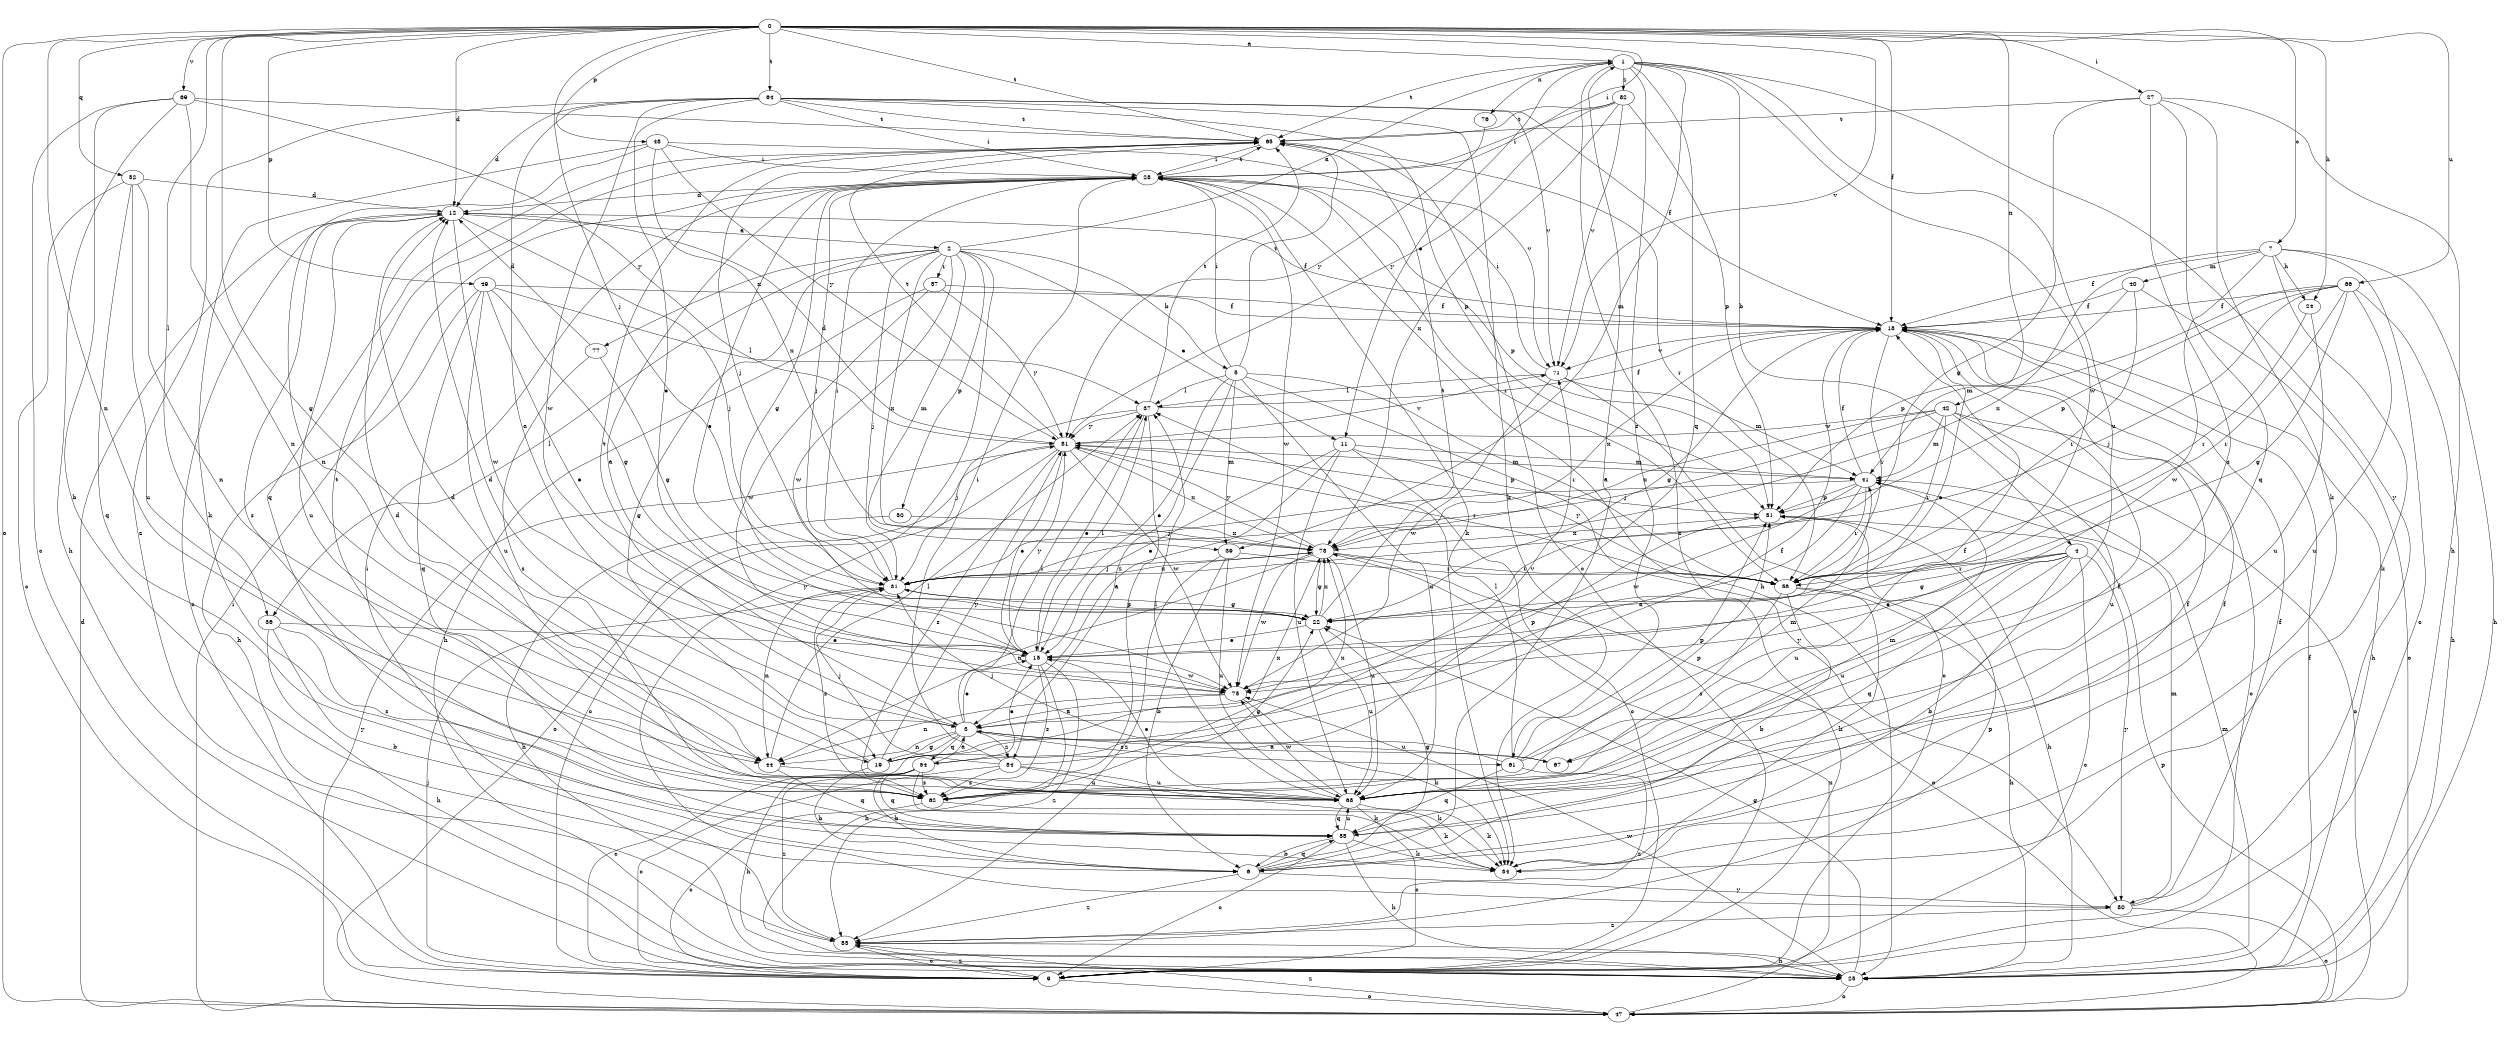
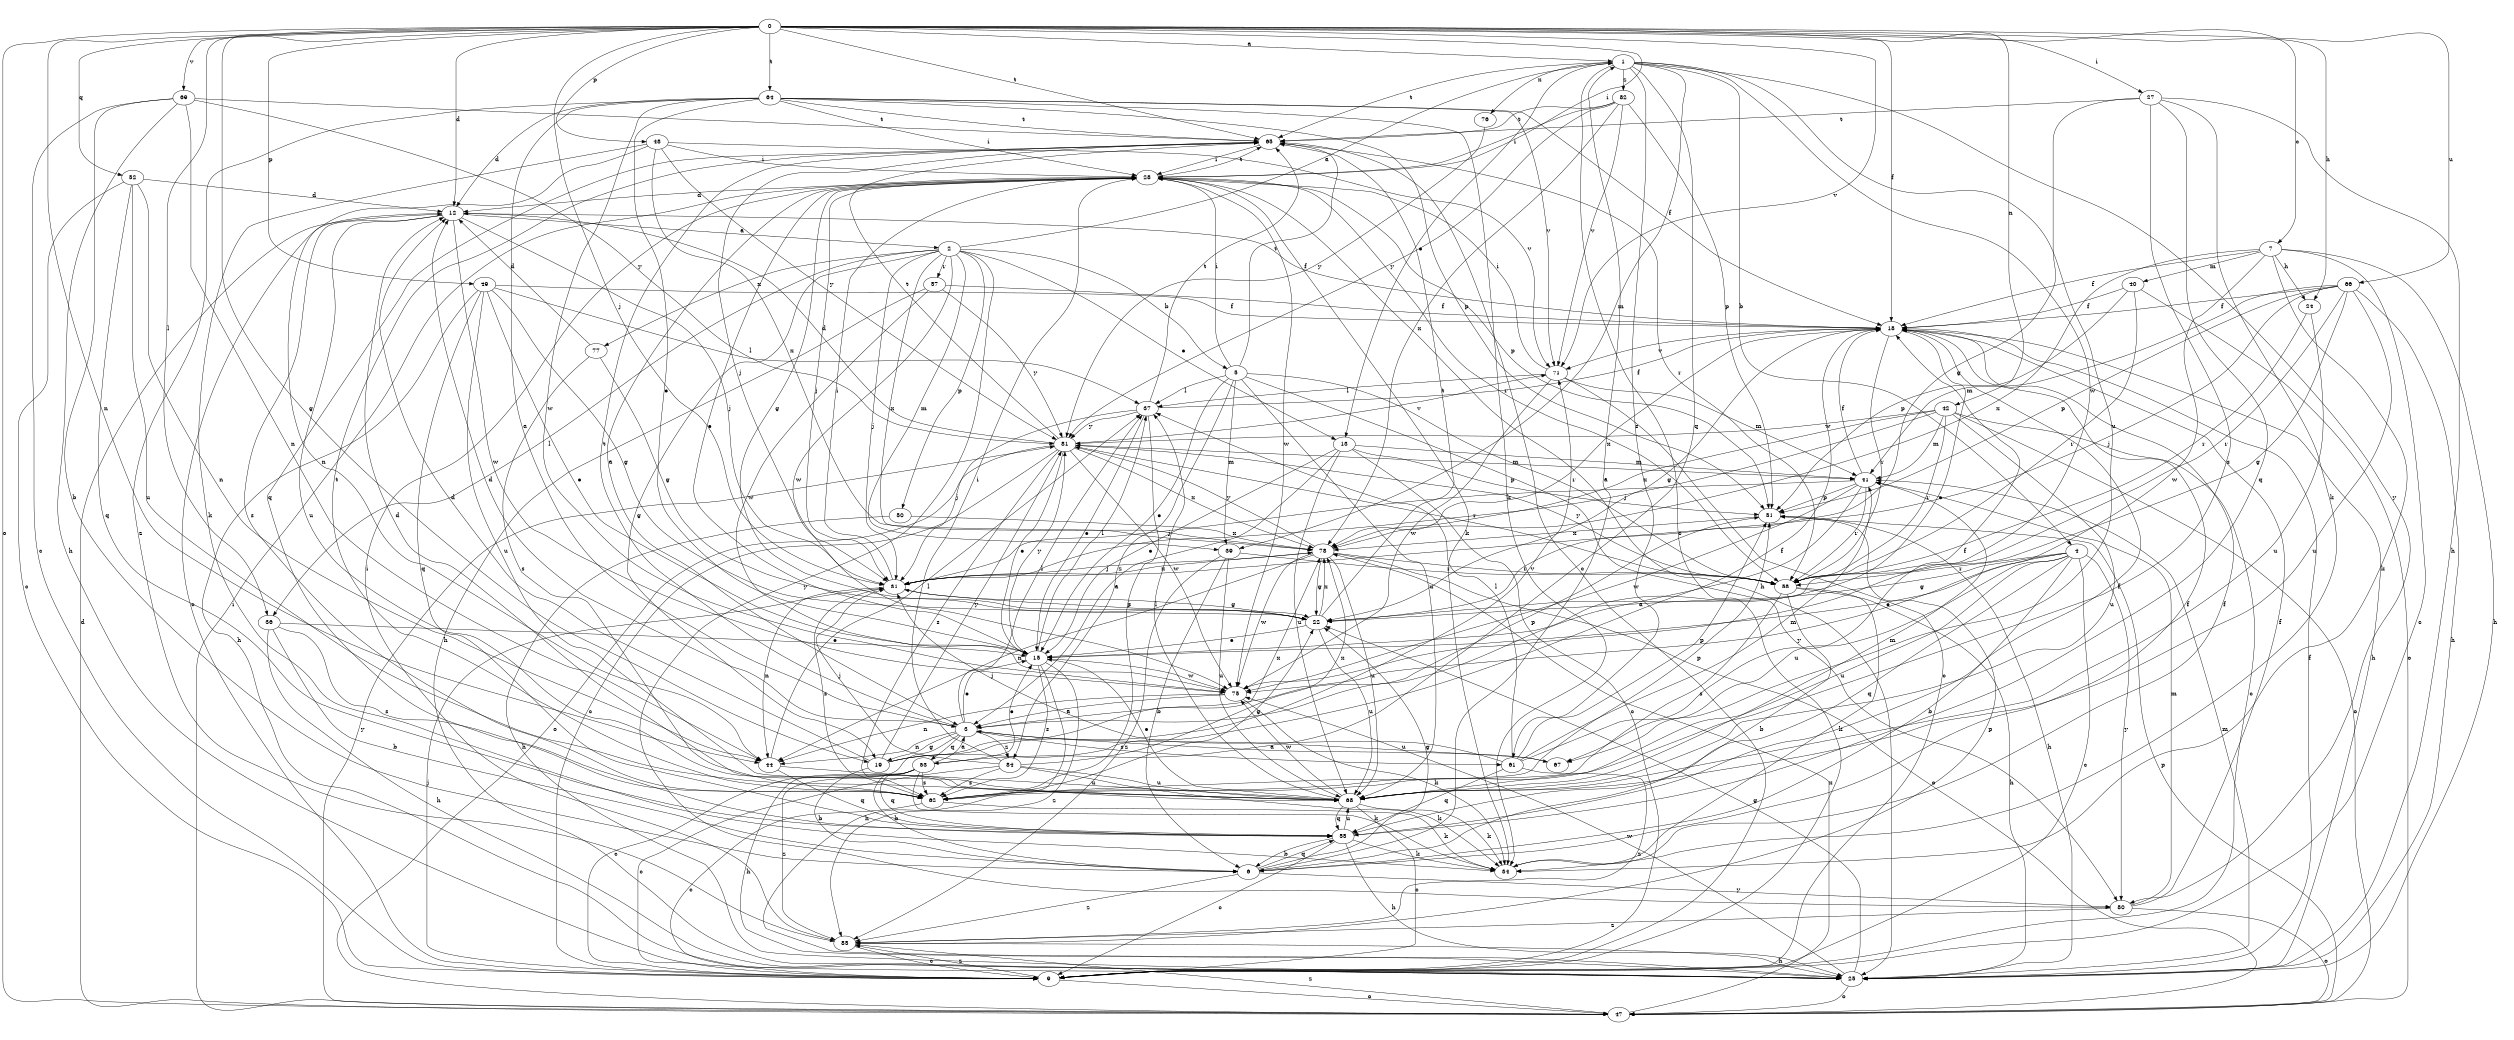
  strict digraph {
    0
    1
    7
    12
    18
    19
    24
    27
    28
    31
    36
    42
    44
    47
    48
    49
    52
    64
    65
    66
    69
    71
    4
    9
-   13 [label=11]
+   13
    39
-   53 [label=54]
+   53
    61
    67
    75
    76
    80
    82
    78
    25
    34
    40
    2
    68
    62
    15
    22
    58
    6
    81
    55
    3
    51
    41
    37
    85
    5
    50
    57
    77
    84
    0 -> 1 [label=a]
    0 -> 7 [label=c]
    0 -> 12 [label=d]
    0 -> 18 [label=f]
    0 -> 19 [label=g]
    0 -> 24 [label=h]
    0 -> 27 [label=i]
    0 -> 28 [label=i]
    0 -> 31 [label=j]
    0 -> 36 [label=l]
    0 -> 42 [label=n]
    0 -> 44 [label=n]
    0 -> 47 [label=o]
    0 -> 48 [label=p]
    0 -> 49 [label=p]
    0 -> 52 [label=q]
    0 -> 64 [label=t]
    0 -> 65 [label=t]
    0 -> 66 [label=u]
    0 -> 69 [label=v]
    0 -> 71 [label=v]
    1 -> 65 [label=t]
    1 -> 4 [label=b]
    1 -> 9 [label=c]
    1 -> 13 [label=e]
    1 -> 39 [label=m]
    1 -> 53 [label=q]
    1 -> 61 [label=s]
    1 -> 67 [label=u]
    1 -> 75 [label=w]
    1 -> 76 [label=x]
    1 -> 80 [label=y]
    1 -> 82 [label=z]
    7 -> 18 [label=f]
    7 -> 24 [label=h]
    7 -> 9 [label=c]
    7 -> 75 [label=w]
    7 -> 78 [label=x]
    7 -> 25 [label=h]
    7 -> 34 [label=k]
    7 -> 40 [label=m]
    12 -> 18 [label=f]
    12 -> 31 [label=j]
    12 -> 9 [label=c]
    12 -> 75 [label=w]
    12 -> 2 [label=a]
    12 -> 68 [label=u]
    12 -> 62 [label=s]
    18 -> 71 [label=v]
    18 -> 78 [label=x]
    18 -> 25 [label=h]
    18 -> 15 [label=e]
    18 -> 22 [label=g]
    18 -> 58 [label=r]
    19 -> 12 [label=d]
    19 -> 18 [label=f]
    19 -> 71 [label=v]
    19 -> 78 [label=x]
    19 -> 6 [label=b]
    19 -> 81 [label=y]
    24 -> 68 [label=u]
    24 -> 58 [label=r]
    27 -> 65 [label=t]
    27 -> 25 [label=h]
    27 -> 34 [label=k]
    27 -> 62 [label=s]
    27 -> 22 [label=g]
    27 -> 55 [label=q]
    28 -> 12 [label=d]
    28 -> 31 [label=j]
    28 -> 65 [label=t]
    28 -> 75 [label=w]
    28 -> 25 [label=h]
    28 -> 34 [label=k]
    28 -> 15 [label=e]
    28 -> 22 [label=g]
    28 -> 58 [label=r]
    28 -> 3 [label=a]
    28 -> 51 [label=p]
    31 -> 28 [label=i]
    31 -> 44 [label=n]
    31 -> 78 [label=x]
    31 -> 62 [label=s]
    31 -> 22 [label=g]
    36 -> 25 [label=h]
    36 -> 62 [label=s]
    36 -> 15 [label=e]
    36 -> 6 [label=b]
    42 -> 31 [label=j]
    42 -> 47 [label=o]
    42 -> 9 [label=c]
    42 -> 78 [label=x]
    42 -> 68 [label=u]
    42 -> 58 [label=r]
    42 -> 81 [label=w]
    42 -> 41 [label=m]
    44 -> 68 [label=u]
    44 -> 55 [label=q]
    44 -> 37 [label=l]
    47 -> 12 [label=d]
    47 -> 28 [label=i]
    47 -> 78 [label=x]
    47 -> 81 [label=y]
    47 -> 51 [label=p]
    47 -> 85 [label=z]
    48 -> 28 [label=i]
    48 -> 44 [label=n]
    48 -> 71 [label=v]
    48 -> 78 [label=x]
    48 -> 34 [label=k]
    48 -> 81 [label=y]
    49 -> 18 [label=f]
    49 -> 25 [label=h]
    49 -> 68 [label=u]
    49 -> 15 [label=e]
    49 -> 22 [label=g]
    49 -> 55 [label=q]
    49 -> 37 [label=l]
    52 -> 12 [label=d]
    52 -> 44 [label=n]
    52 -> 9 [label=c]
    52 -> 68 [label=u]
    52 -> 55 [label=q]
    64 -> 12 [label=d]
    64 -> 18 [label=f]
    64 -> 28 [label=i]
    64 -> 65 [label=t]
    64 -> 71 [label=v]
    64 -> 75 [label=w]
    64 -> 34 [label=k]
    64 -> 15 [label=e]
    64 -> 3 [label=a]
    64 -> 51 [label=p]
    64 -> 85 [label=z]
    65 -> 28 [label=i]
    65 -> 31 [label=j]
    65 -> 9 [label=c]
    65 -> 58 [label=r]
    65 -> 55 [label=q]
    66 -> 18 [label=f]
    66 -> 31 [label=j]
    66 -> 25 [label=h]
    66 -> 68 [label=u]
    66 -> 22 [label=g]
    66 -> 58 [label=r]
    66 -> 51 [label=p]
    66 -> 41 [label=m]
    69 -> 44 [label=n]
    69 -> 65 [label=t]
    69 -> 9 [label=c]
    69 -> 25 [label=h]
    69 -> 6 [label=b]
    69 -> 81 [label=y]
    71 -> 28 [label=i]
    71 -> 9 [label=c]
    71 -> 75 [label=w]
    71 -> 41 [label=m]
    71 -> 37 [label=l]
    4 -> 9 [label=c]
    4 -> 67 [label=u]
    4 -> 80 [label=y]
    4 -> 68 [label=u]
    4 -> 15 [label=e]
    4 -> 22 [label=g]
    4 -> 58 [label=r]
    4 -> 6 [label=b]
    4 -> 55 [label=q]
    9 -> 31 [label=j]
    9 -> 47 [label=o]
    9 -> 85 [label=z]
    13 -> 9 [label=c]
    13 -> 68 [label=u]
    13 -> 15 [label=e]
    13 -> 3 [label=a]
    13 -> 51 [label=p]
    13 -> 41 [label=m]
    39 -> 68 [label=u]
    39 -> 58 [label=r]
    39 -> 6 [label=b]
    39 -> 85 [label=z]
    53 -> 25 [label=h]
    53 -> 34 [label=k]
    53 -> 62 [label=s]
    53 -> 15 [label=e]
    53 -> 6 [label=b]
    53 -> 55 [label=q]
    53 -> 3 [label=a]
    53 -> 85 [label=z]
    61 -> 18 [label=f]
    61 -> 31 [label=j]
    61 -> 55 [label=q]
    61 -> 51 [label=p]
    61 -> 41 [label=m]
    61 -> 37 [label=l]
    61 -> 85 [label=z]
    67 -> 3 [label=a]
    75 -> 44 [label=n]
    75 -> 34 [label=k]
    75 -> 3 [label=a]
    76 -> 81 [label=y]
    80 -> 18 [label=f]
    80 -> 47 [label=o]
    80 -> 41 [label=m]
    80 -> 85 [label=z]
    82 -> 28 [label=i]
    82 -> 65 [label=t]
    82 -> 71 [label=v]
    82 -> 78 [label=x]
    82 -> 81 [label=y]
    82 -> 51 [label=p]
    78 -> 31 [label=j]
    78 -> 44 [label=n]
    78 -> 47 [label=o]
    78 -> 75 [label=w]
    78 -> 68 [label=u]
    78 -> 22 [label=g]
    78 -> 58 [label=r]
    78 -> 81 [label=y]
    25 -> 18 [label=f]
    25 -> 47 [label=o]
    25 -> 75 [label=w]
    25 -> 22 [label=g]
    25 -> 41 [label=m]
    34 -> 18 [label=f]
    40 -> 18 [label=f]
    40 -> 47 [label=o]
    40 -> 58 [label=r]
    40 -> 51 [label=p]
    2 -> 1 [label=a]
    2 -> 19 [label=g]
    2 -> 31 [label=j]
    2 -> 36 [label=l]
    2 -> 13 [label=e]
    2 -> 39 [label=m]
    2 -> 75 [label=w]
    2 -> 80 [label=y]
    2 -> 78 [label=x]
    2 -> 5 [label=b]
    2 -> 50 [label=p]
    2 -> 57 [label=r]
    2 -> 77 [label=x]
    68 -> 12 [label=d]
    68 -> 9 [label=c]
    68 -> 75 [label=w]
    68 -> 34 [label=k]
    68 -> 15 [label=e]
    68 -> 55 [label=q]
    68 -> 41 [label=m]
    68 -> 37 [label=l]
    62 -> 65 [label=t]
    62 -> 9 [label=c]
    62 -> 34 [label=k]
    62 -> 22 [label=g]
    62 -> 51 [label=p]
    15 -> 75 [label=w]
    15 -> 25 [label=h]
    15 -> 62 [label=s]
    15 -> 81 [label=y]
    15 -> 37 [label=l]
    15 -> 85 [label=z]
    22 -> 31 [label=j]
    22 -> 65 [label=t]
    22 -> 78 [label=x]
    22 -> 68 [label=u]
    22 -> 15 [label=e]
    58 -> 25 [label=h]
    58 -> 34 [label=k]
    58 -> 62 [label=s]
    58 -> 6 [label=b]
    58 -> 81 [label=y]
    6 -> 1 [label=a]
    6 -> 18 [label=f]
    6 -> 80 [label=y]
    6 -> 22 [label=g]
    6 -> 55 [label=q]
    6 -> 85 [label=z]
    81 -> 12 [label=d]
    81 -> 47 [label=o]
    81 -> 65 [label=t]
    81 -> 71 [label=v]
    81 -> 9 [label=c]
    81 -> 75 [label=w]
    81 -> 78 [label=x]
    81 -> 62 [label=s]
    81 -> 15 [label=e]
    81 -> 58 [label=r]
    81 -> 41 [label=m]
    55 -> 18 [label=f]
    55 -> 9 [label=c]
    55 -> 25 [label=h]
    55 -> 34 [label=k]
    55 -> 68 [label=u]
    55 -> 6 [label=b]
    3 -> 12 [label=d]
    3 -> 19 [label=g]
    3 -> 44 [label=n]
    3 -> 65 [label=t]
    3 -> 9 [label=c]
    3 -> 53 [label=q]
    3 -> 61 [label=s]
    3 -> 67 [label=u]
    3 -> 15 [label=e]
    3 -> 51 [label=p]
    3 -> 37 [label=l]
    3 -> 84 [label=z]
    51 -> 78 [label=x]
    51 -> 25 [label=h]
    41 -> 18 [label=f]
    41 -> 31 [label=j]
    41 -> 75 [label=w]
    41 -> 58 [label=r]
    41 -> 3 [label=a]
    41 -> 51 [label=p]
    37 -> 18 [label=f]
    37 -> 31 [label=j]
    37 -> 65 [label=t]
    37 -> 62 [label=s]
    37 -> 15 [label=e]
    37 -> 81 [label=y]
    85 -> 28 [label=i]
    85 -> 9 [label=c]
    85 -> 25 [label=h]
    85 -> 51 [label=p]
    5 -> 28 [label=i]
    5 -> 65 [label=t]
    5 -> 39 [label=m]
    5 -> 80 [label=y]
    5 -> 68 [label=u]
    5 -> 15 [label=e]
    5 -> 58 [label=r]
    5 -> 37 [label=l]
    5 -> 84 [label=z]
    50 -> 78 [label=x]
    50 -> 25 [label=h]
    57 -> 18 [label=f]
    57 -> 75 [label=w]
    57 -> 25 [label=h]
    57 -> 81 [label=y]
    77 -> 12 [label=d]
    77 -> 62 [label=s]
    77 -> 22 [label=g]
    84 -> 28 [label=i]
    84 -> 31 [label=j]
    84 -> 9 [label=c]
    84 -> 78 [label=x]
    84 -> 34 [label=k]
    84 -> 68 [label=u]
    84 -> 62 [label=s]
  }
